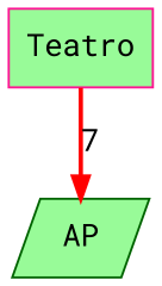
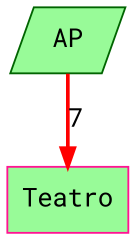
  digraph {
    fontname="Roboto Mono"
    node [style=filled fillcolor=palegreen fontname="Roboto Mono"]
    n1 [label=Teatro color=deeppink shape=box]
    n2 [label=AP color=darkgreen shape=parallelogram]
-   n1 -> n2 [color=red label=7 penwidth=2.0 arrowhead=normal fontname="Roboto Mono"]
+   n2 -> n1 [color=red label=7 penwidth=2.0 arrowhead=normal fontname="Roboto Mono"]
  }
